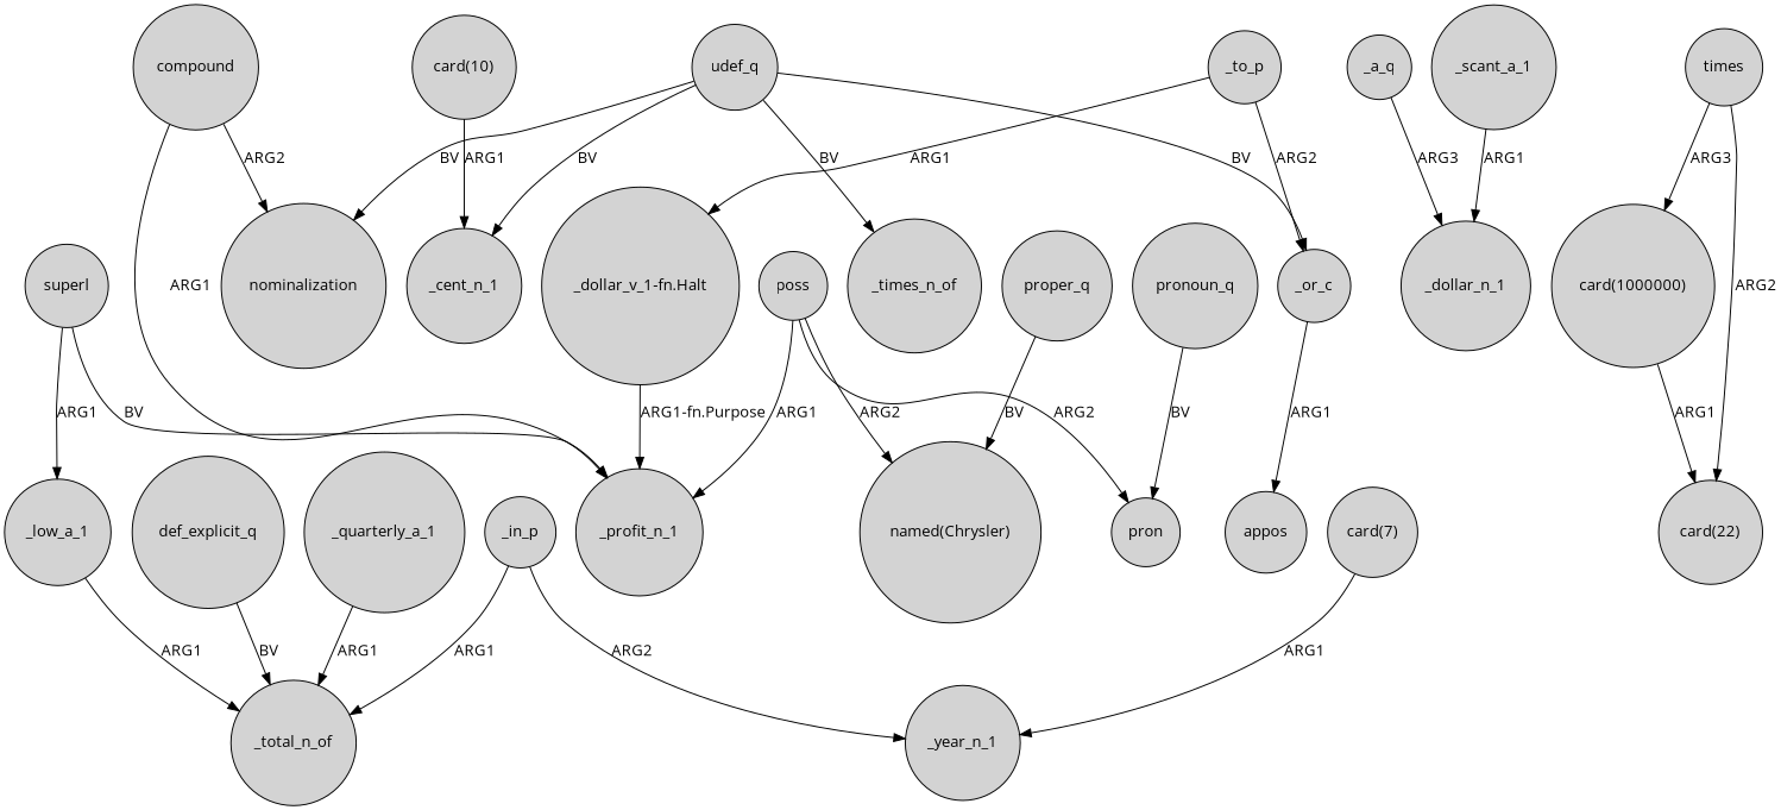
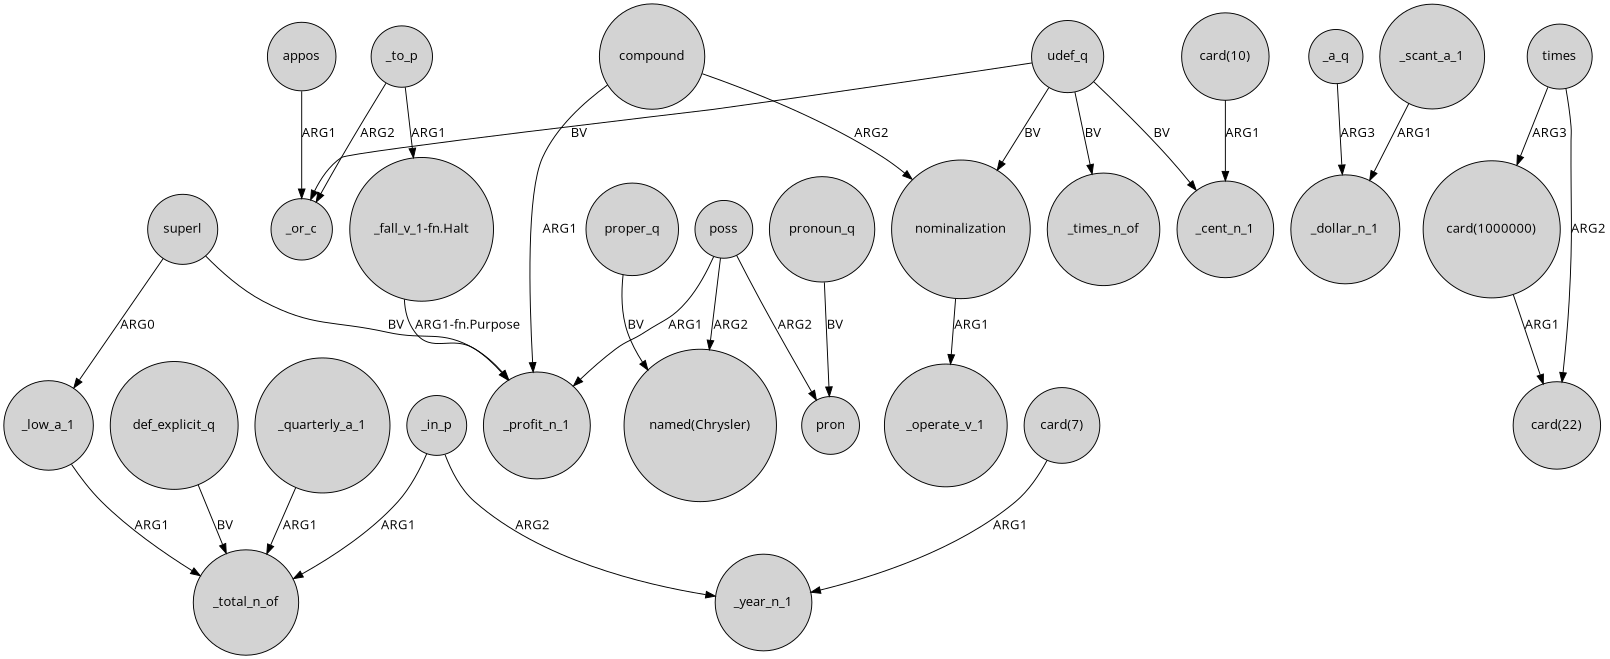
  digraph {
    fontname="Open Sans"
    node [fontname="Open Sans" shape=circle style=filled]
    edge [fontname="Open Sans"]
    def_explicit_q
    _total_n_of
    superl
    _profit_n_1
    _low_a_1
    appos
    _or_c
    _to_p
-   "_fall_v_1-fn.Halt" [label="_dollar_v_1-fn.Halt"]
+   "_fall_v_1-fn.Halt"
    _a_q
    _dollar_n_1
    _in_p
    _year_n_1
    n14 [label=_times_n_of]
    proper_q
    "named(Chrysler)"
    udef_q
    _cent_n_1
    nominalization
+   _operate_v_1
    times
    "card(1000000)"
    "card(22)"
    poss
    pron
    compound
    pronoun_q
    _quarterly_a_1
    "card(7)"
    _scant_a_1
    "card(10)"
    def_explicit_q -> _total_n_of [label=BV]
    superl -> _profit_n_1 [label=BV]
-   superl -> _low_a_1 [label=ARG1]
+   superl -> _low_a_1 [label=ARG0]
    _low_a_1 -> _total_n_of [label=ARG1]
-   _or_c -> appos [label=ARG1]
+   appos -> _or_c [label=ARG1]
    _to_p -> _or_c [label=ARG2]
    _to_p -> "_fall_v_1-fn.Halt" [label=ARG1]
    "_fall_v_1-fn.Halt" -> _profit_n_1 [label="ARG1-fn.Purpose"]
    _a_q -> _dollar_n_1 [label=ARG3]
    _in_p -> _total_n_of [label=ARG1]
    _in_p -> _year_n_1 [label=ARG2]
    proper_q -> "named(Chrysler)" [label=BV]
    udef_q -> _or_c [label=BV]
    udef_q -> n14 [label=BV]
    udef_q -> _cent_n_1 [label=BV]
    udef_q -> nominalization [label=BV]
+   nominalization -> _operate_v_1 [label=ARG1]
    times -> "card(1000000)" [label=ARG3]
    times -> "card(22)" [label=ARG2]
    "card(1000000)" -> "card(22)" [label=ARG1]
    poss -> _profit_n_1 [label=ARG1]
    poss -> "named(Chrysler)" [label=ARG2]
    poss -> pron [label=ARG2]
    compound -> _profit_n_1 [label=ARG1]
    compound -> nominalization [label=ARG2]
    pronoun_q -> pron [label=BV]
    _quarterly_a_1 -> _total_n_of [label=ARG1]
    "card(7)" -> _year_n_1 [label=ARG1]
    _scant_a_1 -> _dollar_n_1 [label=ARG1]
    "card(10)" -> _cent_n_1 [label=ARG1]
  }
